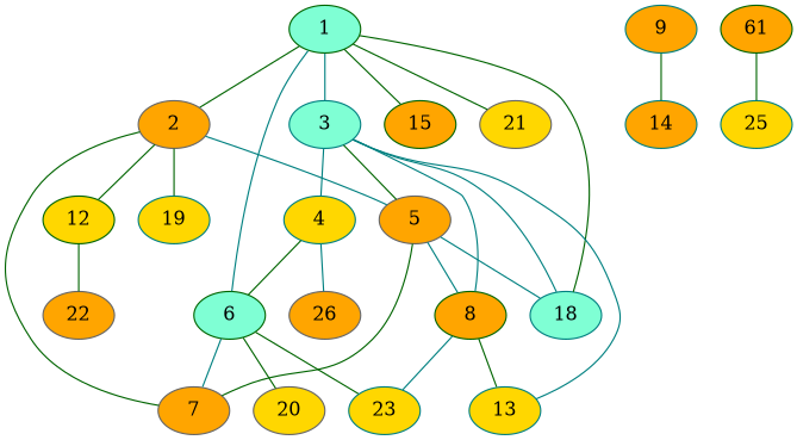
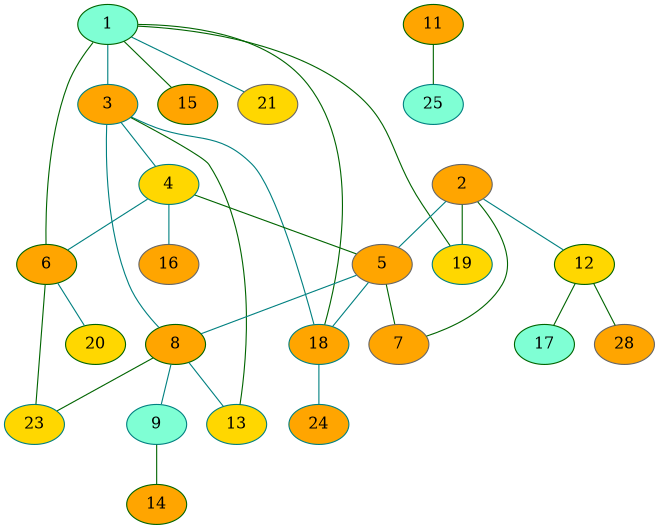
  graph {
    node [color=teal fillcolor=orange style=filled]
    edge [color=teal weight=1.0]
    1 [color=darkgreen fillcolor=aquamarine]
    2 [color=gray40]
-   3 [fillcolor=aquamarine]
-   6 [color=darkgreen fillcolor=aquamarine]
+   3
+   6 [color=darkgreen]
    15 [color=darkgreen]
    21 [color=gray40 fillcolor=gold]
-   18 [fillcolor=aquamarine]
+   18
    5 [color=gray40]
    7 [color=gray40]
    12 [color=darkgreen fillcolor=gold]
    19 [fillcolor=gold]
    4 [fillcolor=gold]
    8 [color=darkgreen]
    13 [fillcolor=gold]
-   20 [color=gray40 fillcolor=gold]
+   20 [color=darkgreen fillcolor=gold]
    23 [fillcolor=gold]
-   22 [color=gray40]
-   16 [color=gray40 label=26]
-   9
-   14
-   11 [color=darkgreen label=61]
-   25 [fillcolor=gold]
-   1 -- 2 [color=darkgreen]
+   17 [color=darkgreen fillcolor=aquamarine]
+   22 [color=gray40 label=28]
+   16 [color=gray40]
+   9 [fillcolor=aquamarine]
+   24
+   14 [color=darkgreen]
+   11 [color=darkgreen]
+   25 [fillcolor=aquamarine]
+   1 -- 19 [color=darkgreen]
    1 -- 3 [weight=5.0]
-   1 -- 6
+   1 -- 6 [color=darkgreen]
    1 -- 15 [color=darkgreen]
-   1 -- 21 [color=darkgreen]
+   1 -- 21
    1 -- 18 [color=darkgreen]
    2 -- 5
    2 -- 7 [color=darkgreen]
-   2 -- 12 [color=darkgreen]
+   2 -- 12
    2 -- 19 [color=darkgreen weight=2.0]
    3 -- 18
    3 -- 4
    3 -- 8
-   3 -- 13
-   6 -- 7
-   6 -- 20 [color=darkgreen]
+   3 -- 13 [color=darkgreen]
+   6 -- 20
    6 -- 23 [color=darkgreen weight=2.0]
+   18 -- 24
    5 -- 18
    5 -- 7 [color=darkgreen weight=2.0]
    5 -- 8 [weight=2.0]
+   12 -- 17 [color=darkgreen]
    12 -- 22 [color=darkgreen]
-   4 -- 6 [color=darkgreen]
-   3 -- 5 [color=darkgreen]
+   4 -- 6
+   4 -- 5 [color=darkgreen]
    4 -- 16
-   8 -- 13 [color=darkgreen]
-   8 -- 23
+   8 -- 13
+   8 -- 23 [color=darkgreen]
+   8 -- 9
    9 -- 14 [color=darkgreen weight=3.0]
    11 -- 25 [color=darkgreen]
  }
